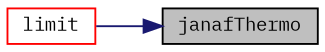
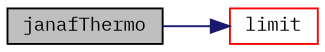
  digraph {
    rankdir=LR
    fontname="IBM Plex Mono"
    node [fontname="IBM Plex Mono" fontsize=10 shape=record]
    n1 [color=black fillcolor=grey75 fontcolor=black height=0.2 label=janafThermo style=filled width=0.4]
    n2 [color=red height=0.2 label=limit width=0.4]
-   n2 -> n1 [color=midnightblue fontname="IBM Plex Mono" fontsize=10 labelfontname=FreeSans labelfontsize=10 style=solid]
+   n1 -> n2 [color=midnightblue fontname="IBM Plex Mono" fontsize=10 labelfontname=FreeSans labelfontsize=10 style=solid]
  }
